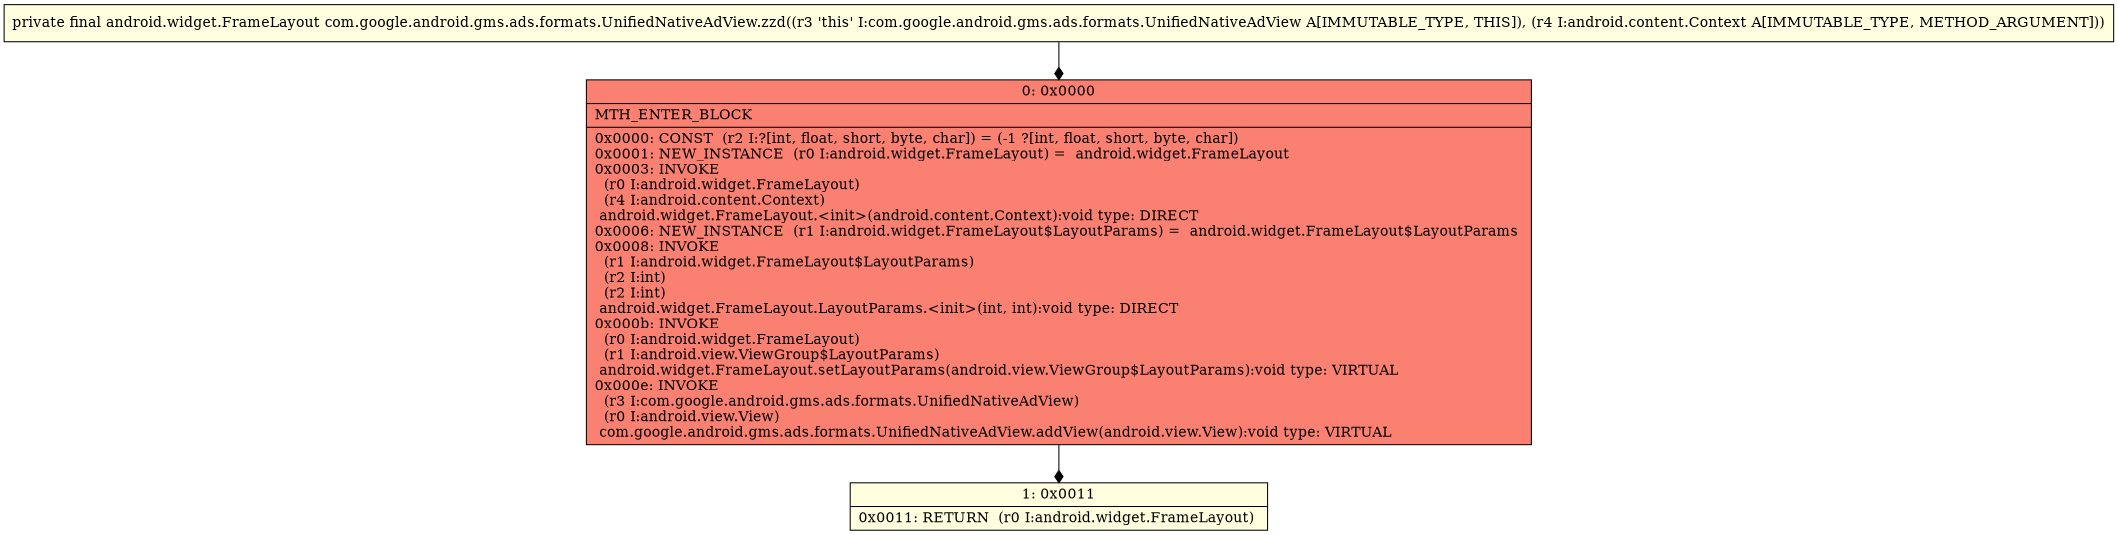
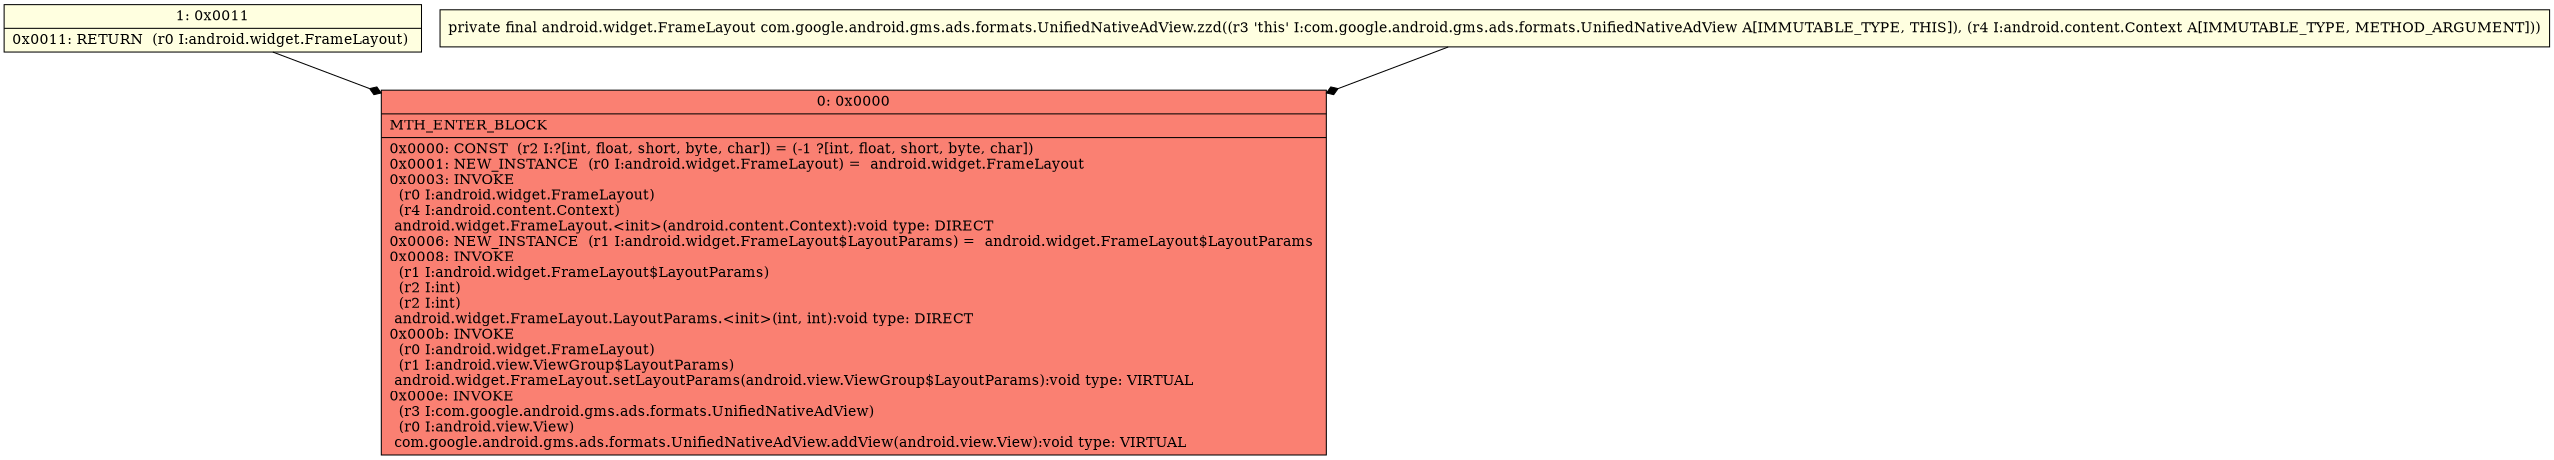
  digraph {
    node [shape=record style=filled fillcolor=lightyellow]
    edge [arrowhead=diamond]
    n1 [label="{0\:\ 0x0000|MTH_ENTER_BLOCK\l|0x0000: CONST  (r2 I:?[int, float, short, byte, char]) = (\-1 ?[int, float, short, byte, char]) \l0x0001: NEW_INSTANCE  (r0 I:android.widget.FrameLayout) =  android.widget.FrameLayout \l0x0003: INVOKE  \l  (r0 I:android.widget.FrameLayout)\l  (r4 I:android.content.Context)\l android.widget.FrameLayout.\<init\>(android.content.Context):void type: DIRECT \l0x0006: NEW_INSTANCE  (r1 I:android.widget.FrameLayout$LayoutParams) =  android.widget.FrameLayout$LayoutParams \l0x0008: INVOKE  \l  (r1 I:android.widget.FrameLayout$LayoutParams)\l  (r2 I:int)\l  (r2 I:int)\l android.widget.FrameLayout.LayoutParams.\<init\>(int, int):void type: DIRECT \l0x000b: INVOKE  \l  (r0 I:android.widget.FrameLayout)\l  (r1 I:android.view.ViewGroup$LayoutParams)\l android.widget.FrameLayout.setLayoutParams(android.view.ViewGroup$LayoutParams):void type: VIRTUAL \l0x000e: INVOKE  \l  (r3 I:com.google.android.gms.ads.formats.UnifiedNativeAdView)\l  (r0 I:android.view.View)\l com.google.android.gms.ads.formats.UnifiedNativeAdView.addView(android.view.View):void type: VIRTUAL \l}" fillcolor=salmon]
    n2 [label="{1\:\ 0x0011|0x0011: RETURN  (r0 I:android.widget.FrameLayout) \l}"]
    n3 [label="{private final android.widget.FrameLayout com.google.android.gms.ads.formats.UnifiedNativeAdView.zzd((r3 'this' I:com.google.android.gms.ads.formats.UnifiedNativeAdView A[IMMUTABLE_TYPE, THIS]), (r4 I:android.content.Context A[IMMUTABLE_TYPE, METHOD_ARGUMENT])) }"]
-   n1 -> n2
+   n2 -> n1
    n3 -> n1
  }
